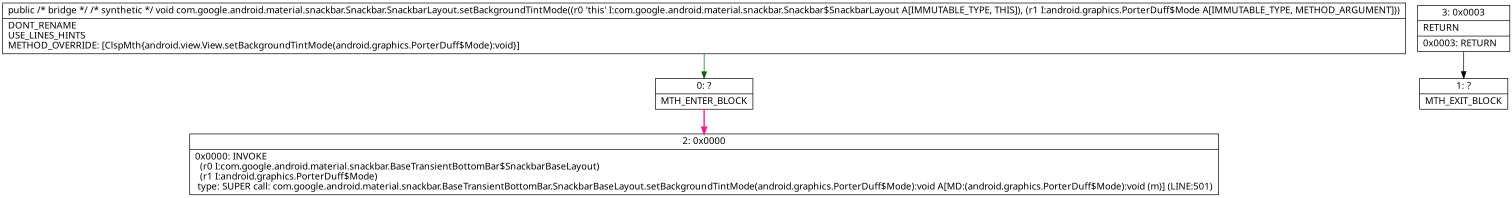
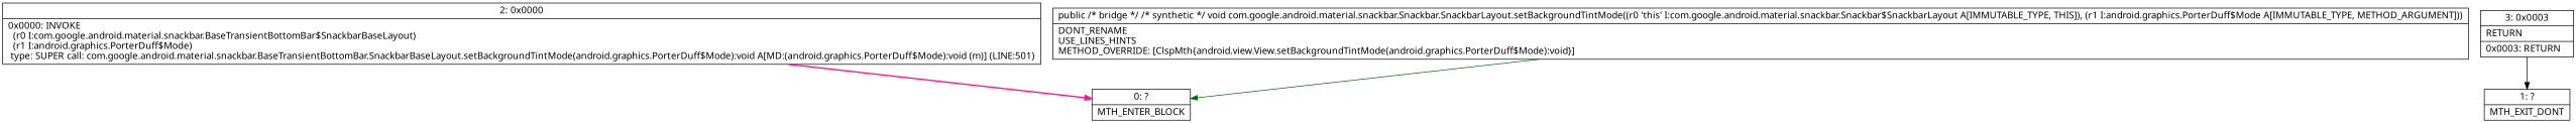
  digraph {
    fontname="Noto Sans"
    node [fontname="Noto Sans" shape=record]
    edge [fontname="Noto Sans" style=solid]
    n1 [label="{0\:\ ?|MTH_ENTER_BLOCK\l}"]
    n2 [label="{2\:\ 0x0000|0x0000: INVOKE  \l  (r0 I:com.google.android.material.snackbar.BaseTransientBottomBar$SnackbarBaseLayout)\l  (r1 I:android.graphics.PorterDuff$Mode)\l type: SUPER call: com.google.android.material.snackbar.BaseTransientBottomBar.SnackbarBaseLayout.setBackgroundTintMode(android.graphics.PorterDuff$Mode):void A[MD:(android.graphics.PorterDuff$Mode):void (m)] (LINE:501)\l}"]
    n3 [label="{3\:\ 0x0003|RETURN\l|0x0003: RETURN   \l}"]
-   n4 [label="{1\:\ ?|MTH_EXIT_BLOCK\l}"]
+   n4 [label="{1\:\ ?|MTH_EXIT_DONT\l}"]
    n5 [label="{public \/* bridge *\/ \/* synthetic *\/ void com.google.android.material.snackbar.Snackbar.SnackbarLayout.setBackgroundTintMode((r0 'this' I:com.google.android.material.snackbar.Snackbar$SnackbarLayout A[IMMUTABLE_TYPE, THIS]), (r1 I:android.graphics.PorterDuff$Mode A[IMMUTABLE_TYPE, METHOD_ARGUMENT]))  | DONT_RENAME\lUSE_LINES_HINTS\lMETHOD_OVERRIDE: [ClspMth\{android.view.View.setBackgroundTintMode(android.graphics.PorterDuff$Mode):void\}]\l}"]
-   n1 -> n2 [color=deeppink style=bold]
+   n2 -> n1 [color=deeppink style=bold]
    n3 -> n4 [color=black]
    n5 -> n1 [color=darkgreen]
  }
